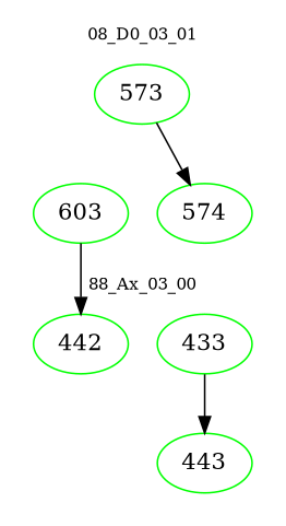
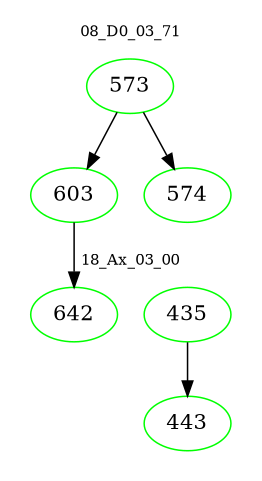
  digraph {
    node [color=green]
    edge [color=black]
-   n1 [label=433]
+   n1 [label=435]
    n2 [label=443]
-   n3 [label=442]
+   n3 [label=642]
    n4 [label=573]
    n5 [label=603]
    n6 [label=574]
    subgraph cluster_1 {
      color=white
      fontsize=10
-     label="88_Ax_03_00"
+     label="18_Ax_03_00"
      n1
      n2
      n3
    }
    subgraph cluster_2 {
      color=white
      fontsize=10
-     label="08_D0_03_01"
+     label="08_D0_03_71"
      n4
      n5
      n6
    }
    n1 -> n2
+   n4 -> n5
    n4 -> n6
    n5 -> n3
  }
